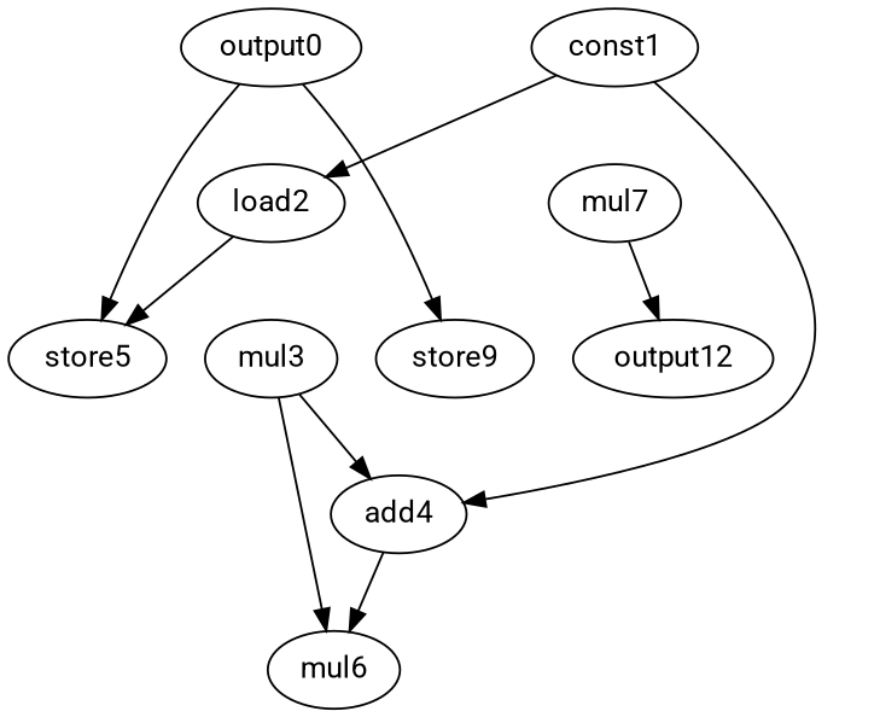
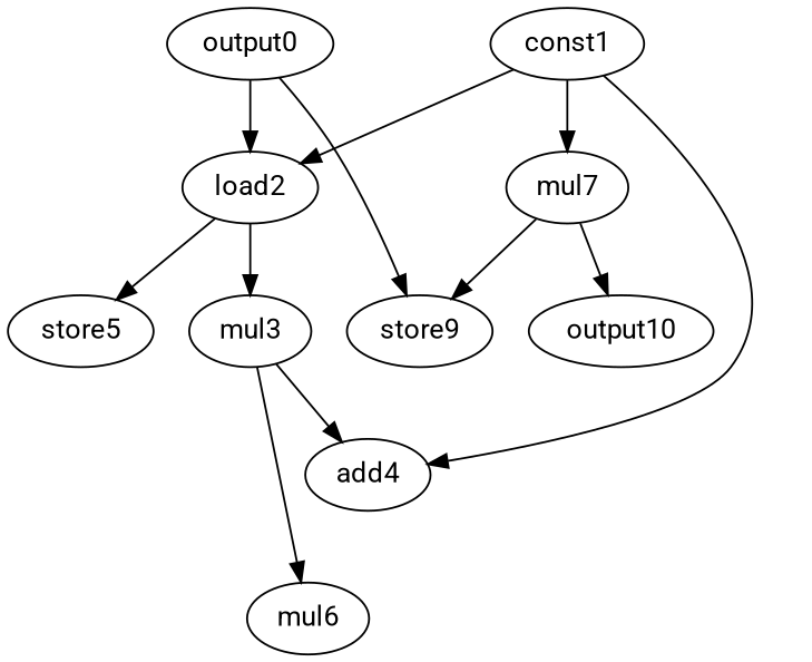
  digraph {
    fontname=Roboto
    node [fontname=Roboto opcode=mul]
    edge [fontname=Roboto operand=0]
    n1 [label=output0 opcode=const]
    n2 [label=store5 opcode=sub]
    store9 [opcode=store]
    const1 [opcode=const]
    load2 [opcode=load]
    add4 [opcode=add]
    mul7
    mul3
    mul6
-   output10 [opcode=output label=output12]
-   n1 -> n2
+   output10 [opcode=output]
+   n1 -> load2
    n1 -> store9
    const1 -> load2
    const1 -> add4
+   const1 -> mul7
    load2 -> n2 [operand=1]
-   add4 -> mul6 [operand=1]
+   load2 -> mul3 [operand=1]
+   mul7 -> store9 [operand=1]
    mul7 -> output10
    mul3 -> add4 [operand=1]
    mul3 -> mul6
  }
